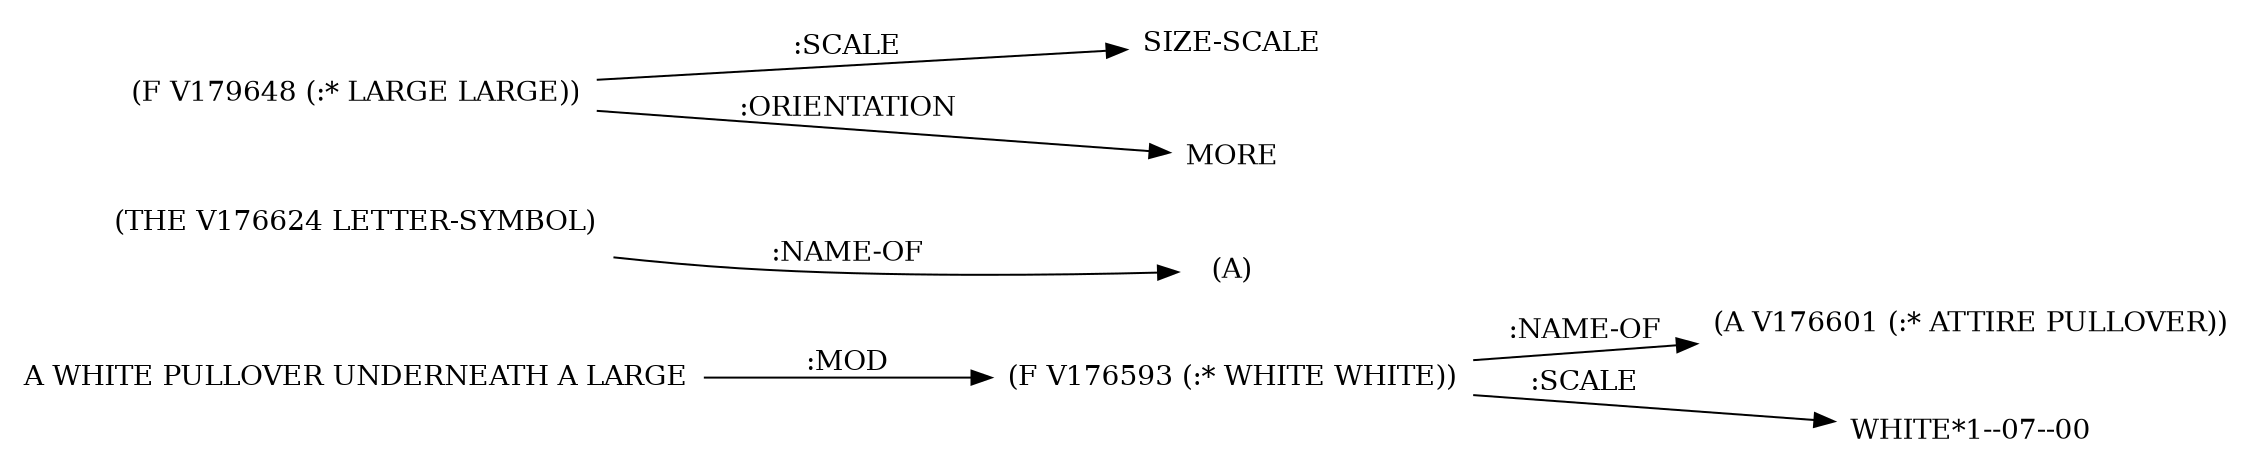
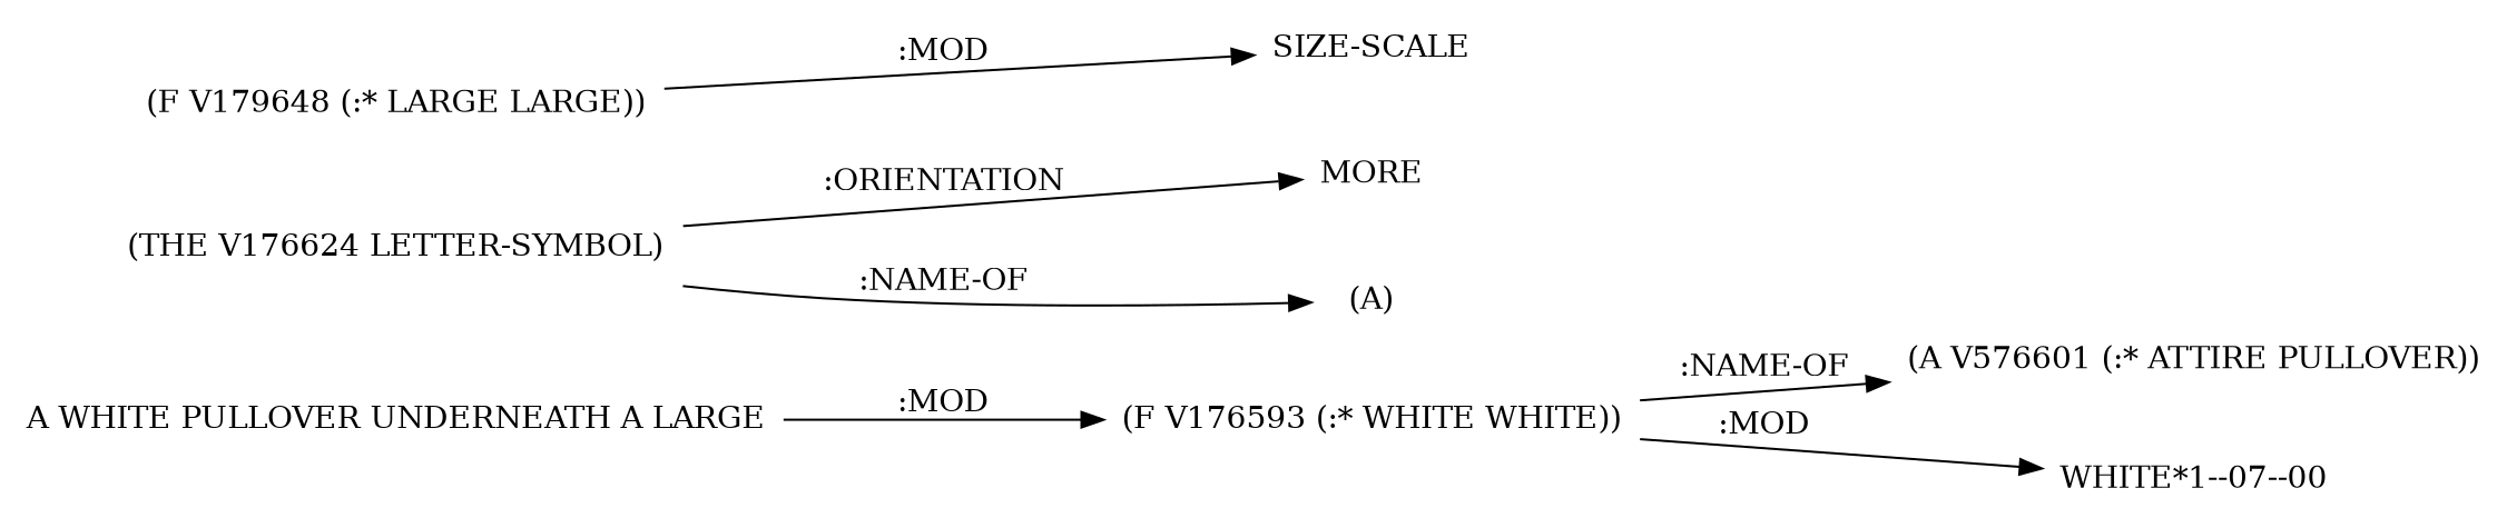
  digraph {
    fontname="DejaVu Serif"
    rankdir=LR
    node [fontname="DejaVu Serif" shape=none]
    edge [fontname="DejaVu Serif"]
    n1 [label="(F V176593 (:* WHITE WHITE))"]
    "A WHITE PULLOVER UNDERNEATH A LARGE"
    n3 [label="(F V179648 (:* LARGE LARGE))"]
    n4 [label=MORE]
    n5 [label="SIZE-SCALE"]
-   n6 [label="(A V176601 (:* ATTIRE PULLOVER))"]
+   n6 [label="(A V576601 (:* ATTIRE PULLOVER))"]
    n7 [label="WHITE*1--07--00"]
    n8 [label="(THE V176624 LETTER-SYMBOL)"]
    n9 [label="(A)"]
    n1 -> n6 [label=":NAME-OF"]
-   n1 -> n7 [label=":SCALE"]
+   n1 -> n7 [label=":MOD"]
    "A WHITE PULLOVER UNDERNEATH A LARGE" -> n1 [label=":MOD"]
-   n3 -> n4 [label=":ORIENTATION"]
-   n3 -> n5 [label=":SCALE"]
+   n8 -> n4 [label=":ORIENTATION"]
+   n3 -> n5 [label=":MOD"]
    n8 -> n9 [label=":NAME-OF"]
  }
